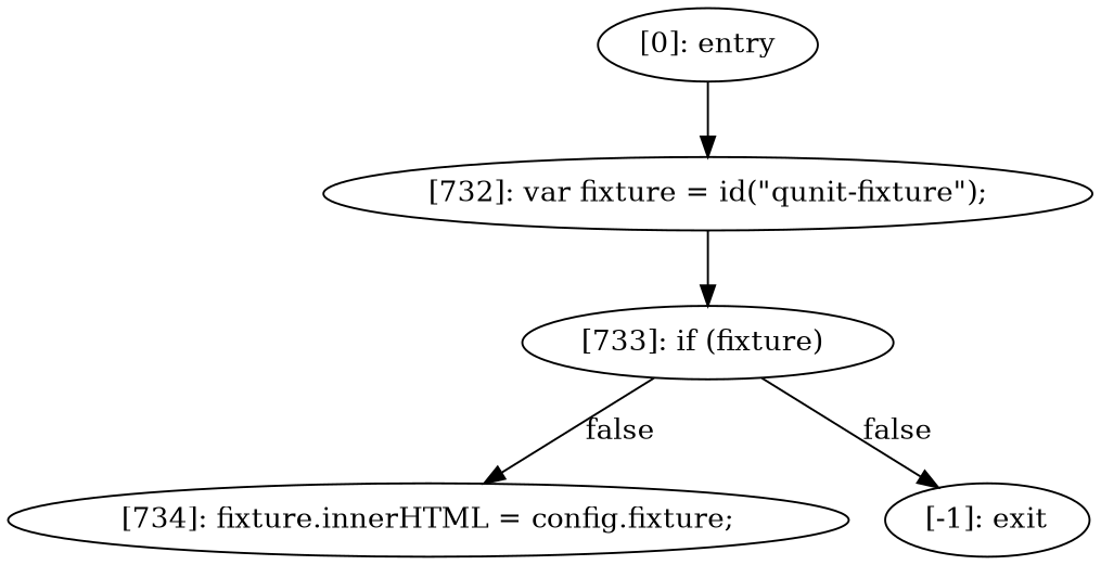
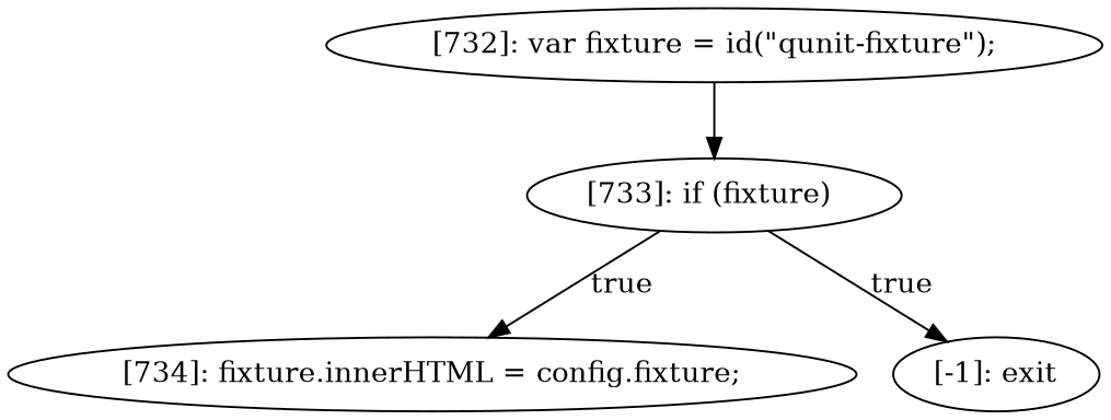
  digraph {
    n1 [label="[733]: if (fixture) "]
    n2 [label="[734]: fixture.innerHTML = config.fixture;\n"]
    n3 [label="[-1]: exit"]
    n4 [label="[732]: var fixture = id(\"qunit-fixture\");\n"]
-   n5 [label="[0]: entry"]
-   n1 -> n2 [label=false]
-   n1 -> n3 [label=false]
+   n1 -> n2 [label=true]
+   n1 -> n3 [label=true]
    n4 -> n1
-   n5 -> n4
  }
